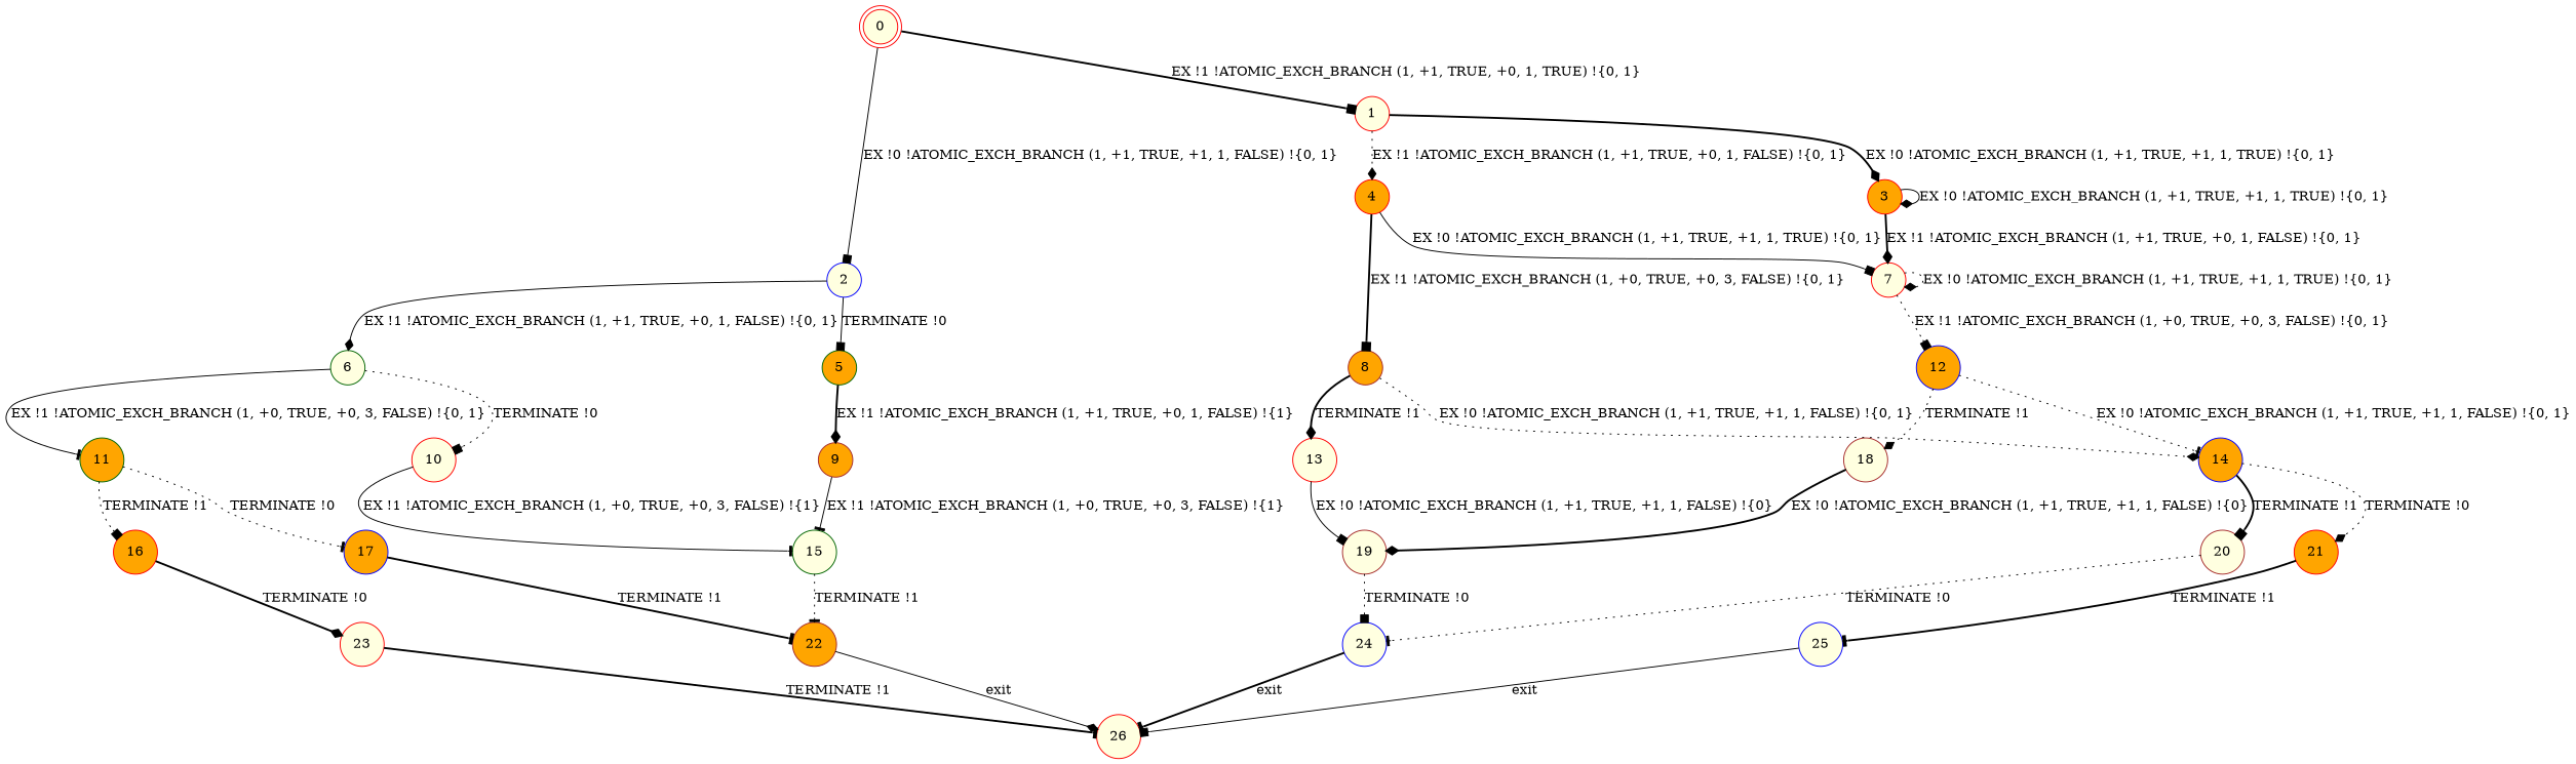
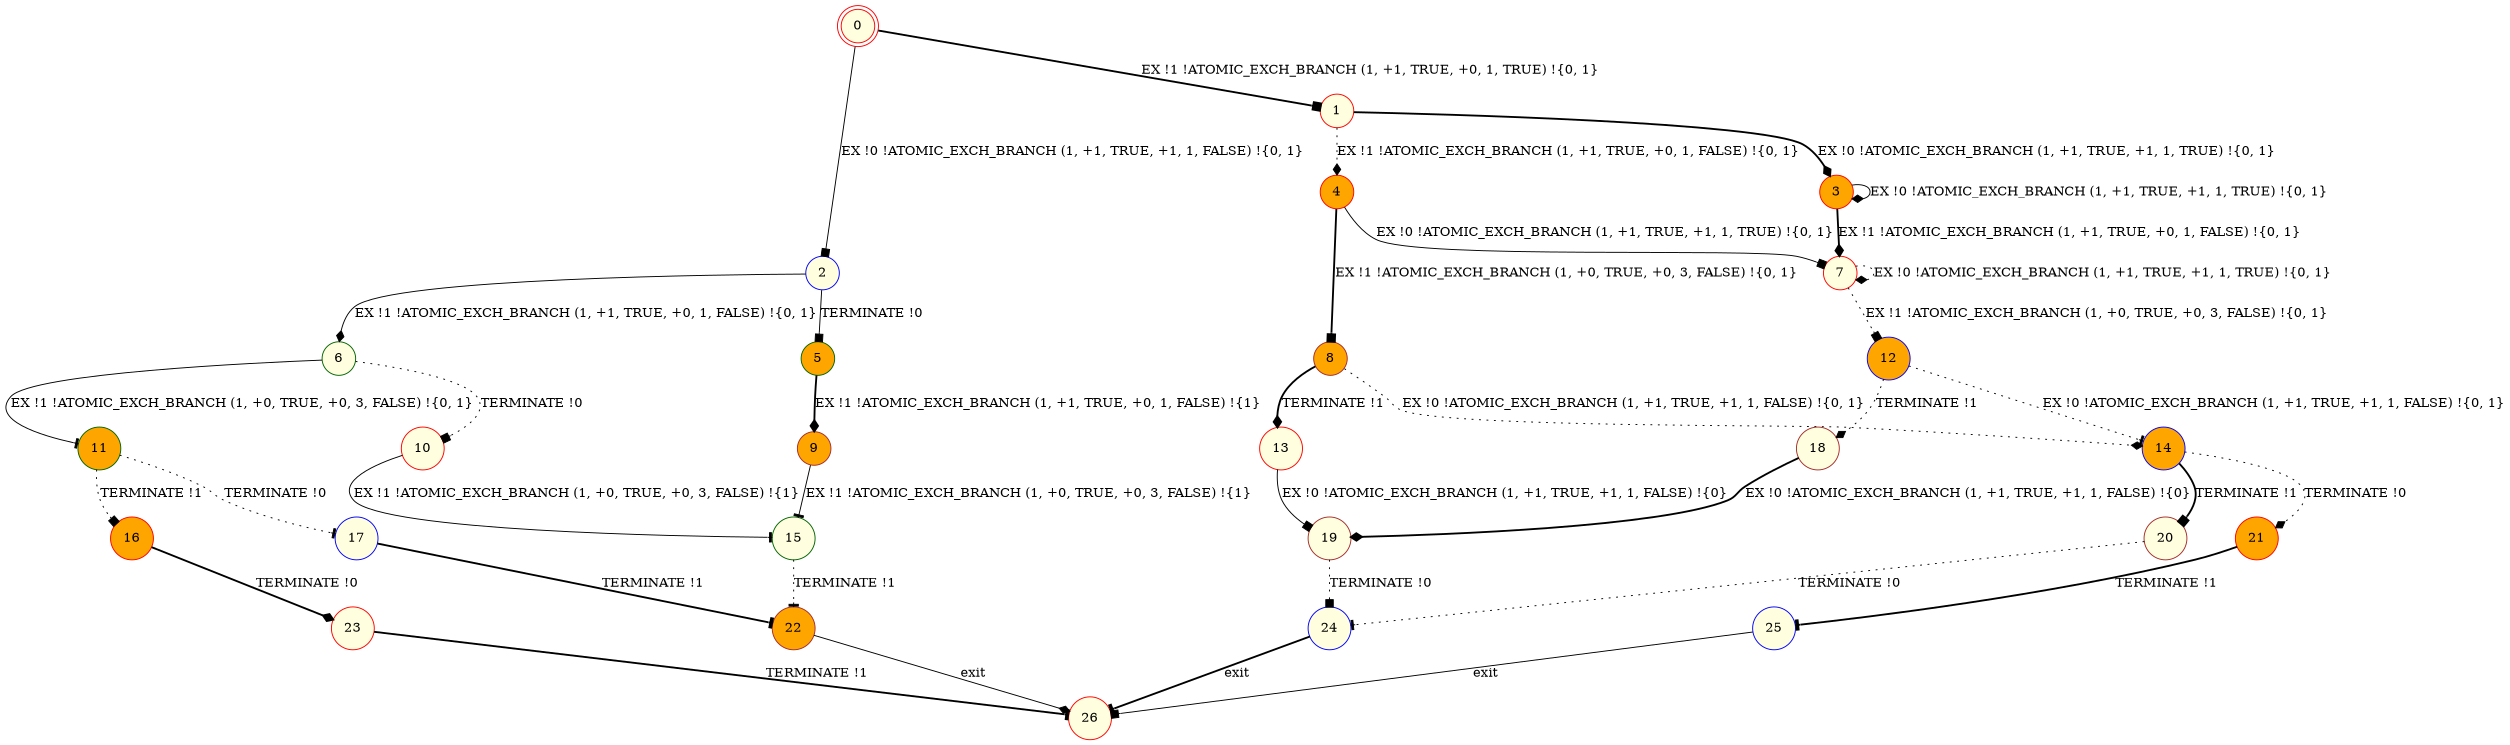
  digraph {
    node [color=red fillcolor=lightyellow shape=circle style=filled]
    edge [arrowhead=diamond style=bold]
    0 [peripheries=2]
    1
    2 [color=blue]
    3 [fillcolor=orange]
    4 [fillcolor=orange]
    5 [color=darkgreen fillcolor=orange]
    6 [color=darkgreen]
    7
    8 [color=brown fillcolor=orange]
    9 [color=brown fillcolor=orange]
    10
    11 [color=darkgreen fillcolor=orange]
    12 [color=blue fillcolor=orange]
    13
    14 [color=blue fillcolor=orange]
    15 [color=darkgreen]
    16 [fillcolor=orange]
-   17 [color=blue fillcolor=orange]
+   17 [color=blue]
    18 [color=brown]
    19 [color=brown]
    20 [color=brown]
    21 [fillcolor=orange]
    22 [color=brown fillcolor=orange]
    23
    24 [color=blue]
    25 [color=blue]
    26
    0 -> 1 [arrowhead=box label="EX !1 !ATOMIC_EXCH_BRANCH (1, +1, TRUE, +0, 1, TRUE) !{0, 1}"]
    0 -> 2 [arrowhead=box label="EX !0 !ATOMIC_EXCH_BRANCH (1, +1, TRUE, +1, 1, FALSE) !{0, 1}" style=solid]
    1 -> 3 [label="EX !0 !ATOMIC_EXCH_BRANCH (1, +1, TRUE, +1, 1, TRUE) !{0, 1}"]
    1 -> 4 [label="EX !1 !ATOMIC_EXCH_BRANCH (1, +1, TRUE, +0, 1, FALSE) !{0, 1}" style=dotted]
    2 -> 5 [arrowhead=box label="TERMINATE !0" style=solid]
    2 -> 6 [label="EX !1 !ATOMIC_EXCH_BRANCH (1, +1, TRUE, +0, 1, FALSE) !{0, 1}" style=solid]
    3 -> 3 [label="EX !0 !ATOMIC_EXCH_BRANCH (1, +1, TRUE, +1, 1, TRUE) !{0, 1}" style=solid]
    3 -> 7 [label="EX !1 !ATOMIC_EXCH_BRANCH (1, +1, TRUE, +0, 1, FALSE) !{0, 1}"]
    4 -> 7 [arrowhead=box label="EX !0 !ATOMIC_EXCH_BRANCH (1, +1, TRUE, +1, 1, TRUE) !{0, 1}" style=solid]
    4 -> 8 [arrowhead=box label="EX !1 !ATOMIC_EXCH_BRANCH (1, +0, TRUE, +0, 3, FALSE) !{0, 1}"]
    5 -> 9 [label="EX !1 !ATOMIC_EXCH_BRANCH (1, +1, TRUE, +0, 1, FALSE) !{1}"]
    6 -> 10 [arrowhead=box label="TERMINATE !0" style=dotted]
    6 -> 11 [arrowhead=tee label="EX !1 !ATOMIC_EXCH_BRANCH (1, +0, TRUE, +0, 3, FALSE) !{0, 1}" style=solid]
    7 -> 7 [label="EX !0 !ATOMIC_EXCH_BRANCH (1, +1, TRUE, +1, 1, TRUE) !{0, 1}" style=dotted]
    7 -> 12 [arrowhead=box label="EX !1 !ATOMIC_EXCH_BRANCH (1, +0, TRUE, +0, 3, FALSE) !{0, 1}" style=dotted]
    8 -> 13 [label="TERMINATE !1"]
    8 -> 14 [label="EX !0 !ATOMIC_EXCH_BRANCH (1, +1, TRUE, +1, 1, FALSE) !{0, 1}" style=dotted]
    9 -> 15 [arrowhead=tee label="EX !1 !ATOMIC_EXCH_BRANCH (1, +0, TRUE, +0, 3, FALSE) !{1}" style=solid]
    10 -> 15 [arrowhead=tee label="EX !1 !ATOMIC_EXCH_BRANCH (1, +0, TRUE, +0, 3, FALSE) !{1}" style=solid]
    11 -> 16 [arrowhead=box label="TERMINATE !1" style=dotted]
    11 -> 17 [arrowhead=tee label="TERMINATE !0" style=dotted]
    12 -> 14 [arrowhead=tee label="EX !0 !ATOMIC_EXCH_BRANCH (1, +1, TRUE, +1, 1, FALSE) !{0, 1}" style=dotted]
    12 -> 18 [label="TERMINATE !1" style=dotted]
    13 -> 19 [arrowhead=box label="EX !0 !ATOMIC_EXCH_BRANCH (1, +1, TRUE, +1, 1, FALSE) !{0}" style=solid]
    14 -> 20 [arrowhead=box label="TERMINATE !1"]
    14 -> 21 [label="TERMINATE !0" style=dotted]
    15 -> 22 [arrowhead=tee label="TERMINATE !1" style=dotted]
    16 -> 23 [label="TERMINATE !0"]
    17 -> 22 [arrowhead=tee label="TERMINATE !1"]
    18 -> 19 [label="EX !0 !ATOMIC_EXCH_BRANCH (1, +1, TRUE, +1, 1, FALSE) !{0}"]
    19 -> 24 [arrowhead=box label="TERMINATE !0" style=dotted]
    20 -> 24 [arrowhead=tee label="TERMINATE !0" style=dotted]
    21 -> 25 [arrowhead=tee label="TERMINATE !1"]
    22 -> 26 [label=exit style=solid]
    23 -> 26 [arrowhead=tee label="TERMINATE !1"]
    24 -> 26 [arrowhead=tee label=exit]
    25 -> 26 [arrowhead=box label=exit style=solid]
  }
